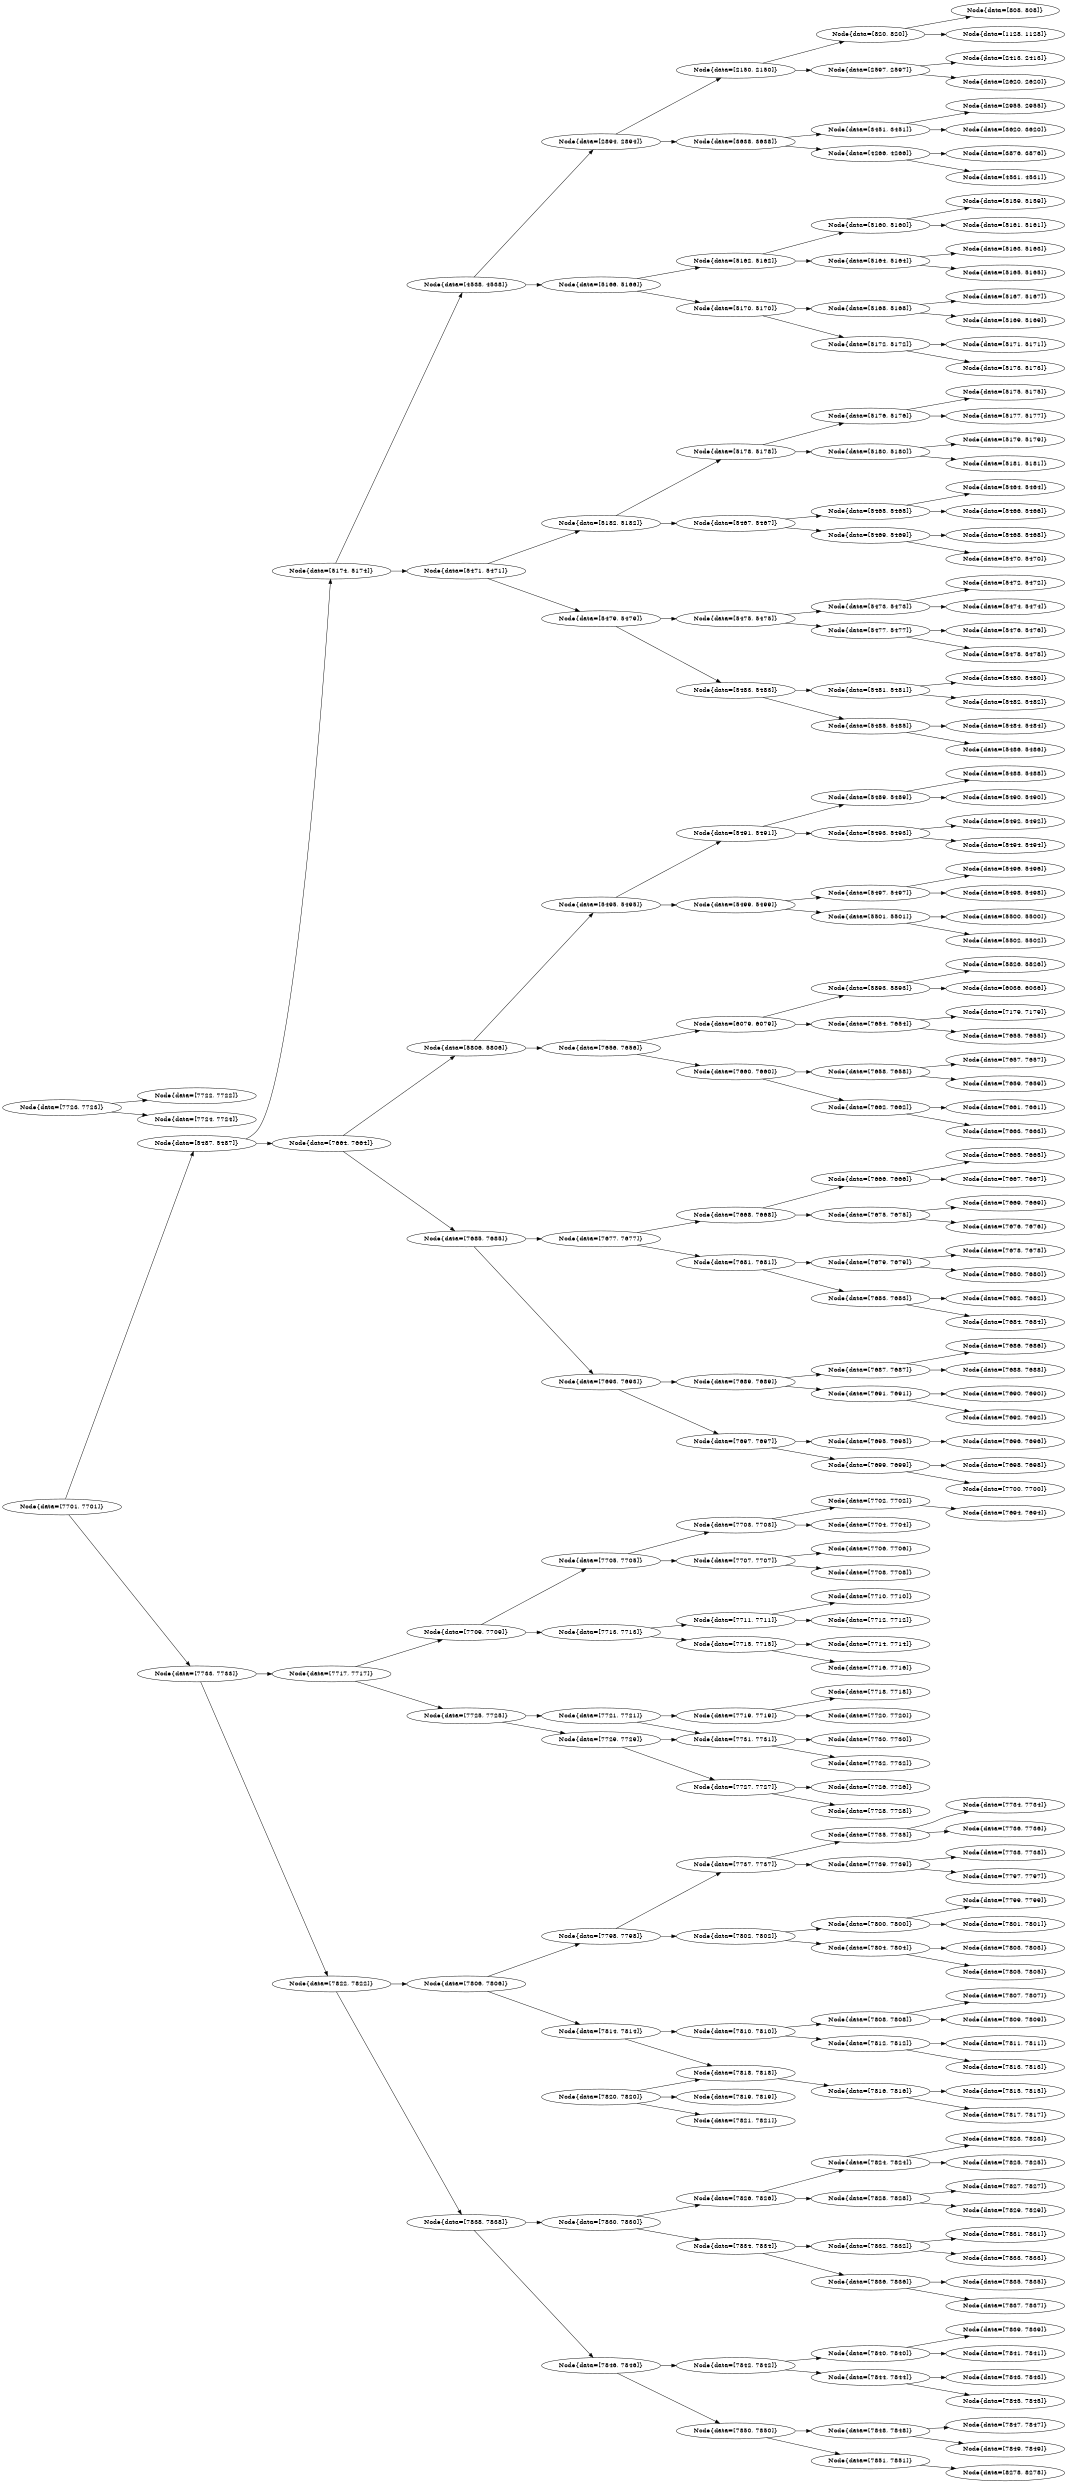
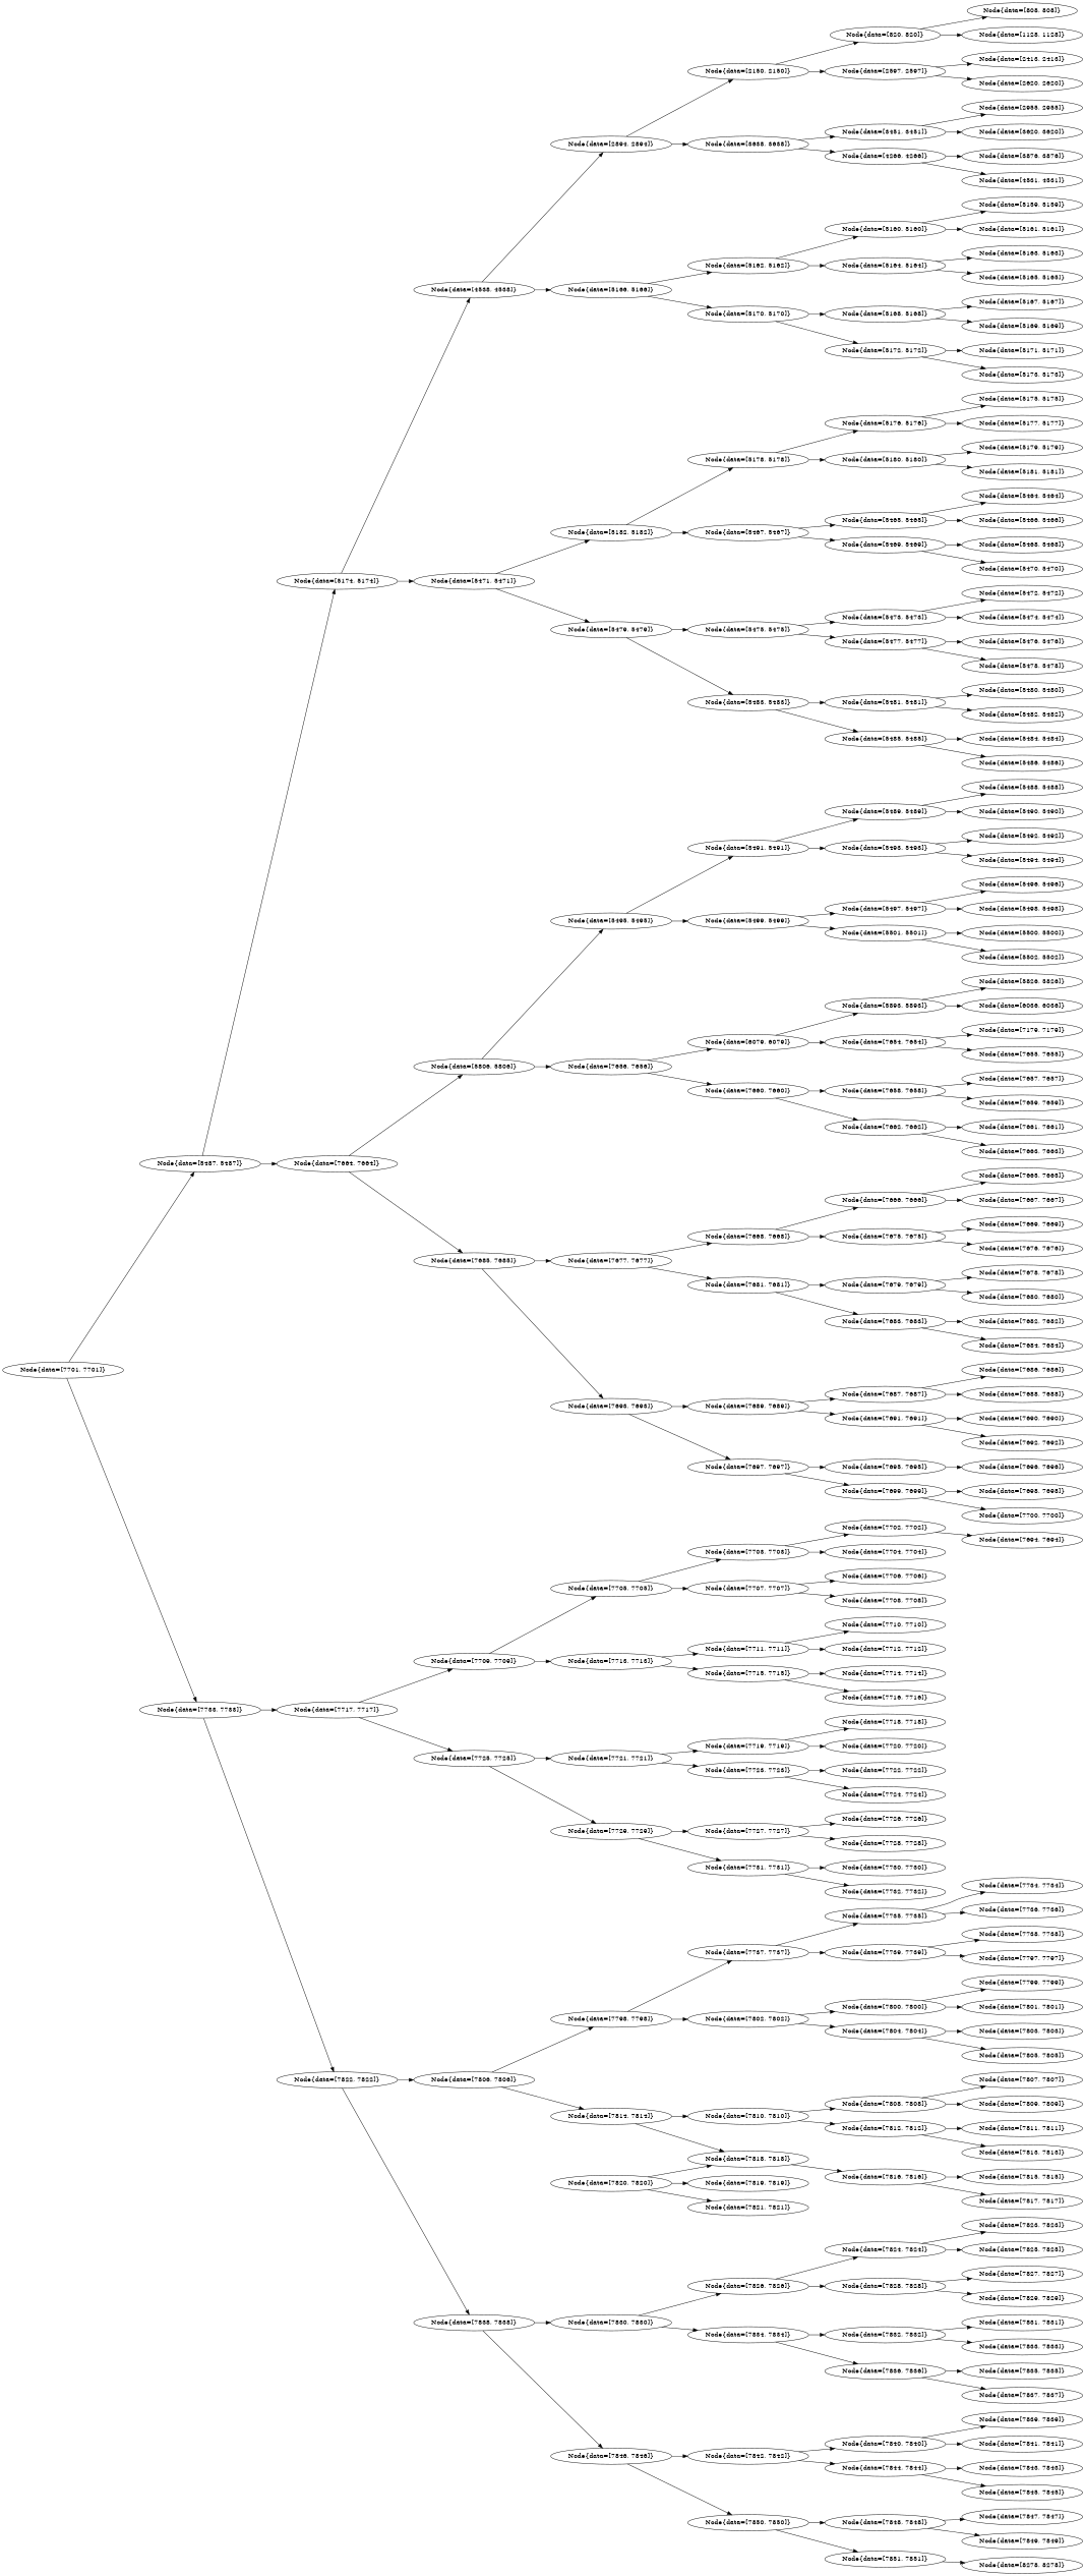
  digraph {
    rankdir=LR
    n1 [label="Node{data=[7701, 7701]}"]
    n2 [label="Node{data=[5487, 5487]}"]
    n3 [label="Node{data=[7733, 7733]}"]
    n4 [label="Node{data=[5174, 5174]}"]
    n5 [label="Node{data=[7664, 7664]}"]
    n6 [label="Node{data=[7717, 7717]}"]
    n7 [label="Node{data=[7822, 7822]}"]
    n8 [label="Node{data=[4538, 4538]}"]
    n9 [label="Node{data=[5471, 5471]}"]
    n10 [label="Node{data=[5806, 5806]}"]
    n11 [label="Node{data=[7685, 7685]}"]
    n12 [label="Node{data=[2894, 2894]}"]
    n13 [label="Node{data=[5166, 5166]}"]
    n14 [label="Node{data=[5182, 5182]}"]
    n15 [label="Node{data=[5479, 5479]}"]
    n16 [label="Node{data=[2150, 2150]}"]
    n17 [label="Node{data=[3638, 3638]}"]
    n18 [label="Node{data=[5162, 5162]}"]
    n19 [label="Node{data=[5170, 5170]}"]
    n20 [label="Node{data=[820, 820]}"]
    n21 [label="Node{data=[2597, 2597]}"]
    n22 [label="Node{data=[3451, 3451]}"]
    n23 [label="Node{data=[4266, 4266]}"]
    n24 [label="Node{data=[808, 808]}"]
    n25 [label="Node{data=[1128, 1128]}"]
    n26 [label="Node{data=[2413, 2413]}"]
    n27 [label="Node{data=[2620, 2620]}"]
    n28 [label="Node{data=[2955, 2955]}"]
    n29 [label="Node{data=[3620, 3620]}"]
    n30 [label="Node{data=[3876, 3876]}"]
    n31 [label="Node{data=[4531, 4531]}"]
    n32 [label="Node{data=[5160, 5160]}"]
    n33 [label="Node{data=[5164, 5164]}"]
    n34 [label="Node{data=[5168, 5168]}"]
    n35 [label="Node{data=[5172, 5172]}"]
    n36 [label="Node{data=[5159, 5159]}"]
    n37 [label="Node{data=[5161, 5161]}"]
    n38 [label="Node{data=[5163, 5163]}"]
    n39 [label="Node{data=[5165, 5165]}"]
    n40 [label="Node{data=[5167, 5167]}"]
    n41 [label="Node{data=[5169, 5169]}"]
    n42 [label="Node{data=[5171, 5171]}"]
    n43 [label="Node{data=[5173, 5173]}"]
    n44 [label="Node{data=[5178, 5178]}"]
    n45 [label="Node{data=[5467, 5467]}"]
    n46 [label="Node{data=[5475, 5475]}"]
    n47 [label="Node{data=[5483, 5483]}"]
    n48 [label="Node{data=[5176, 5176]}"]
    n49 [label="Node{data=[5180, 5180]}"]
    n50 [label="Node{data=[5465, 5465]}"]
    n51 [label="Node{data=[5469, 5469]}"]
    n52 [label="Node{data=[5175, 5175]}"]
    n53 [label="Node{data=[5177, 5177]}"]
    n54 [label="Node{data=[5179, 5179]}"]
    n55 [label="Node{data=[5181, 5181]}"]
    n56 [label="Node{data=[5464, 5464]}"]
    n57 [label="Node{data=[5466, 5466]}"]
    n58 [label="Node{data=[5468, 5468]}"]
    n59 [label="Node{data=[5470, 5470]}"]
    n60 [label="Node{data=[5473, 5473]}"]
    n61 [label="Node{data=[5477, 5477]}"]
    n62 [label="Node{data=[5481, 5481]}"]
    n63 [label="Node{data=[5485, 5485]}"]
    n64 [label="Node{data=[5472, 5472]}"]
    n65 [label="Node{data=[5474, 5474]}"]
    n66 [label="Node{data=[5476, 5476]}"]
    n67 [label="Node{data=[5478, 5478]}"]
    n68 [label="Node{data=[5480, 5480]}"]
    n69 [label="Node{data=[5482, 5482]}"]
    n70 [label="Node{data=[5484, 5484]}"]
    n71 [label="Node{data=[5486, 5486]}"]
    n72 [label="Node{data=[5495, 5495]}"]
    n73 [label="Node{data=[7656, 7656]}"]
    n74 [label="Node{data=[7677, 7677]}"]
    n75 [label="Node{data=[7693, 7693]}"]
    n76 [label="Node{data=[5491, 5491]}"]
    n77 [label="Node{data=[5499, 5499]}"]
    n78 [label="Node{data=[6079, 6079]}"]
    n79 [label="Node{data=[7660, 7660]}"]
    n80 [label="Node{data=[5489, 5489]}"]
    n81 [label="Node{data=[5493, 5493]}"]
    n82 [label="Node{data=[5497, 5497]}"]
    n83 [label="Node{data=[5501, 5501]}"]
    n84 [label="Node{data=[5488, 5488]}"]
    n85 [label="Node{data=[5490, 5490]}"]
    n86 [label="Node{data=[5492, 5492]}"]
    n87 [label="Node{data=[5494, 5494]}"]
    n88 [label="Node{data=[5496, 5496]}"]
    n89 [label="Node{data=[5498, 5498]}"]
    n90 [label="Node{data=[5500, 5500]}"]
    n91 [label="Node{data=[5502, 5502]}"]
    n92 [label="Node{data=[5893, 5893]}"]
    n93 [label="Node{data=[7654, 7654]}"]
    n94 [label="Node{data=[7658, 7658]}"]
    n95 [label="Node{data=[7662, 7662]}"]
    n96 [label="Node{data=[5826, 5826]}"]
    n97 [label="Node{data=[6036, 6036]}"]
    n98 [label="Node{data=[7179, 7179]}"]
    n99 [label="Node{data=[7655, 7655]}"]
    n100 [label="Node{data=[7657, 7657]}"]
    n101 [label="Node{data=[7659, 7659]}"]
    n102 [label="Node{data=[7661, 7661]}"]
    n103 [label="Node{data=[7663, 7663]}"]
    n104 [label="Node{data=[7668, 7668]}"]
    n105 [label="Node{data=[7681, 7681]}"]
    n106 [label="Node{data=[7689, 7689]}"]
    n107 [label="Node{data=[7697, 7697]}"]
    n108 [label="Node{data=[7666, 7666]}"]
    n109 [label="Node{data=[7675, 7675]}"]
    n110 [label="Node{data=[7679, 7679]}"]
    n111 [label="Node{data=[7683, 7683]}"]
    n112 [label="Node{data=[7665, 7665]}"]
    n113 [label="Node{data=[7667, 7667]}"]
    n114 [label="Node{data=[7669, 7669]}"]
    n115 [label="Node{data=[7676, 7676]}"]
    n116 [label="Node{data=[7678, 7678]}"]
    n117 [label="Node{data=[7680, 7680]}"]
    n118 [label="Node{data=[7682, 7682]}"]
    n119 [label="Node{data=[7684, 7684]}"]
    n120 [label="Node{data=[7687, 7687]}"]
    n121 [label="Node{data=[7691, 7691]}"]
    n122 [label="Node{data=[7695, 7695]}"]
    n123 [label="Node{data=[7699, 7699]}"]
    n124 [label="Node{data=[7686, 7686]}"]
    n125 [label="Node{data=[7688, 7688]}"]
    n126 [label="Node{data=[7690, 7690]}"]
    n127 [label="Node{data=[7692, 7692]}"]
    n128 [label="Node{data=[7696, 7696]}"]
    n129 [label="Node{data=[7698, 7698]}"]
    n130 [label="Node{data=[7700, 7700]}"]
    n131 [label="Node{data=[7694, 7694]}"]
    n132 [label="Node{data=[7709, 7709]}"]
    n133 [label="Node{data=[7725, 7725]}"]
    n134 [label="Node{data=[7806, 7806]}"]
    n135 [label="Node{data=[7838, 7838]}"]
    n136 [label="Node{data=[7705, 7705]}"]
    n137 [label="Node{data=[7713, 7713]}"]
    n138 [label="Node{data=[7721, 7721]}"]
    n139 [label="Node{data=[7729, 7729]}"]
    n140 [label="Node{data=[7703, 7703]}"]
    n141 [label="Node{data=[7707, 7707]}"]
    n142 [label="Node{data=[7711, 7711]}"]
    n143 [label="Node{data=[7715, 7715]}"]
    n144 [label="Node{data=[7702, 7702]}"]
    n145 [label="Node{data=[7704, 7704]}"]
    n146 [label="Node{data=[7706, 7706]}"]
    n147 [label="Node{data=[7708, 7708]}"]
    n148 [label="Node{data=[7710, 7710]}"]
    n149 [label="Node{data=[7712, 7712]}"]
    n150 [label="Node{data=[7714, 7714]}"]
    n151 [label="Node{data=[7716, 7716]}"]
    n152 [label="Node{data=[7719, 7719]}"]
    n153 [label="Node{data=[7723, 7723]}"]
    n154 [label="Node{data=[7727, 7727]}"]
    n155 [label="Node{data=[7731, 7731]}"]
    n156 [label="Node{data=[7718, 7718]}"]
    n157 [label="Node{data=[7720, 7720]}"]
    n158 [label="Node{data=[7722, 7722]}"]
    n159 [label="Node{data=[7724, 7724]}"]
    n160 [label="Node{data=[7726, 7726]}"]
    n161 [label="Node{data=[7728, 7728]}"]
    n162 [label="Node{data=[7730, 7730]}"]
    n163 [label="Node{data=[7732, 7732]}"]
    n164 [label="Node{data=[7798, 7798]}"]
    n165 [label="Node{data=[7814, 7814]}"]
    n166 [label="Node{data=[7830, 7830]}"]
    n167 [label="Node{data=[7846, 7846]}"]
    n168 [label="Node{data=[7737, 7737]}"]
    n169 [label="Node{data=[7802, 7802]}"]
    n170 [label="Node{data=[7810, 7810]}"]
    n171 [label="Node{data=[7818, 7818]}"]
    n172 [label="Node{data=[7735, 7735]}"]
    n173 [label="Node{data=[7739, 7739]}"]
    n174 [label="Node{data=[7800, 7800]}"]
    n175 [label="Node{data=[7804, 7804]}"]
    n176 [label="Node{data=[7734, 7734]}"]
    n177 [label="Node{data=[7736, 7736]}"]
    n178 [label="Node{data=[7738, 7738]}"]
    n179 [label="Node{data=[7797, 7797]}"]
    n180 [label="Node{data=[7799, 7799]}"]
    n181 [label="Node{data=[7801, 7801]}"]
    n182 [label="Node{data=[7803, 7803]}"]
    n183 [label="Node{data=[7805, 7805]}"]
    n184 [label="Node{data=[7808, 7808]}"]
    n185 [label="Node{data=[7812, 7812]}"]
    n186 [label="Node{data=[7816, 7816]}"]
    n187 [label="Node{data=[7807, 7807]}"]
    n188 [label="Node{data=[7809, 7809]}"]
    n189 [label="Node{data=[7811, 7811]}"]
    n190 [label="Node{data=[7813, 7813]}"]
    n191 [label="Node{data=[7815, 7815]}"]
    n192 [label="Node{data=[7817, 7817]}"]
    n193 [label="Node{data=[7820, 7820]}"]
    n194 [label="Node{data=[7819, 7819]}"]
    n195 [label="Node{data=[7821, 7821]}"]
    n196 [label="Node{data=[7826, 7826]}"]
    n197 [label="Node{data=[7834, 7834]}"]
    n198 [label="Node{data=[7842, 7842]}"]
    n199 [label="Node{data=[7850, 7850]}"]
    n200 [label="Node{data=[7824, 7824]}"]
    n201 [label="Node{data=[7828, 7828]}"]
    n202 [label="Node{data=[7832, 7832]}"]
    n203 [label="Node{data=[7836, 7836]}"]
    n204 [label="Node{data=[7823, 7823]}"]
    n205 [label="Node{data=[7825, 7825]}"]
    n206 [label="Node{data=[7827, 7827]}"]
    n207 [label="Node{data=[7829, 7829]}"]
    n208 [label="Node{data=[7831, 7831]}"]
    n209 [label="Node{data=[7833, 7833]}"]
    n210 [label="Node{data=[7835, 7835]}"]
    n211 [label="Node{data=[7837, 7837]}"]
    n212 [label="Node{data=[7840, 7840]}"]
    n213 [label="Node{data=[7844, 7844]}"]
    n214 [label="Node{data=[7848, 7848]}"]
    n215 [label="Node{data=[7851, 7851]}"]
    n216 [label="Node{data=[7839, 7839]}"]
    n217 [label="Node{data=[7841, 7841]}"]
    n218 [label="Node{data=[7843, 7843]}"]
    n219 [label="Node{data=[7845, 7845]}"]
    n220 [label="Node{data=[7847, 7847]}"]
    n221 [label="Node{data=[7849, 7849]}"]
    n222 [label="Node{data=[8278, 8278]}"]
    n1 -> n2
    n1 -> n3
    n2 -> n4
    n2 -> n5
    n3 -> n6
    n3 -> n7
    n4 -> n8
    n4 -> n9
    n5 -> n10
    n5 -> n11
    n6 -> n132
    n6 -> n133
    n7 -> n134
    n7 -> n135
    n8 -> n12
    n8 -> n13
    n9 -> n14
    n9 -> n15
    n10 -> n72
    n10 -> n73
    n11 -> n74
    n11 -> n75
    n12 -> n16
    n12 -> n17
    n13 -> n18
    n13 -> n19
    n14 -> n44
    n14 -> n45
    n15 -> n46
    n15 -> n47
    n16 -> n20
    n16 -> n21
    n17 -> n22
    n17 -> n23
    n18 -> n32
    n18 -> n33
    n19 -> n34
    n19 -> n35
    n20 -> n24
    n20 -> n25
    n21 -> n26
    n21 -> n27
    n22 -> n28
    n22 -> n29
    n23 -> n30
    n23 -> n31
    n32 -> n36
    n32 -> n37
    n33 -> n38
    n33 -> n39
    n34 -> n40
    n34 -> n41
    n35 -> n42
    n35 -> n43
    n44 -> n48
    n44 -> n49
    n45 -> n50
    n45 -> n51
    n46 -> n60
    n46 -> n61
    n47 -> n62
    n47 -> n63
    n48 -> n52
    n48 -> n53
    n49 -> n54
    n49 -> n55
    n50 -> n56
    n50 -> n57
    n51 -> n58
    n51 -> n59
    n60 -> n64
    n60 -> n65
    n61 -> n66
    n61 -> n67
    n62 -> n68
    n62 -> n69
    n63 -> n70
    n63 -> n71
    n72 -> n76
    n72 -> n77
    n73 -> n78
    n73 -> n79
    n74 -> n104
    n74 -> n105
    n75 -> n106
    n75 -> n107
    n76 -> n80
    n76 -> n81
    n77 -> n82
    n77 -> n83
    n78 -> n92
    n78 -> n93
    n79 -> n94
    n79 -> n95
    n80 -> n84
    n80 -> n85
    n81 -> n86
    n81 -> n87
    n82 -> n88
    n82 -> n89
    n83 -> n90
    n83 -> n91
    n92 -> n96
    n92 -> n97
    n93 -> n98
    n93 -> n99
    n94 -> n100
    n94 -> n101
    n95 -> n102
    n95 -> n103
    n104 -> n108
    n104 -> n109
    n105 -> n110
    n105 -> n111
    n106 -> n120
    n106 -> n121
    n107 -> n122
    n107 -> n123
    n108 -> n112
    n108 -> n113
    n109 -> n114
    n109 -> n115
    n110 -> n116
    n110 -> n117
    n111 -> n118
    n111 -> n119
    n120 -> n124
    n120 -> n125
    n121 -> n126
    n121 -> n127
    n122 -> n128
    n123 -> n129
    n123 -> n130
    n132 -> n136
    n132 -> n137
    n133 -> n138
    n133 -> n139
    n134 -> n164
    n134 -> n165
    n135 -> n166
    n135 -> n167
    n136 -> n140
    n136 -> n141
    n137 -> n142
    n137 -> n143
    n138 -> n152
-   n138 -> n155
+   n138 -> n153
    n139 -> n154
    n139 -> n155
    n140 -> n144
    n140 -> n145
    n141 -> n146
    n141 -> n147
    n142 -> n148
    n142 -> n149
    n143 -> n150
    n143 -> n151
    n144 -> n131
    n152 -> n156
    n152 -> n157
    n153 -> n158
    n153 -> n159
    n154 -> n160
    n154 -> n161
    n155 -> n162
    n155 -> n163
    n164 -> n168
    n164 -> n169
    n165 -> n170
    n165 -> n171
    n166 -> n196
    n166 -> n197
    n167 -> n198
    n167 -> n199
    n168 -> n172
    n168 -> n173
    n169 -> n174
    n169 -> n175
    n170 -> n184
    n170 -> n185
    n171 -> n186
    n172 -> n176
    n172 -> n177
    n173 -> n178
    n173 -> n179
    n174 -> n180
    n174 -> n181
    n175 -> n182
    n175 -> n183
    n184 -> n187
    n184 -> n188
    n185 -> n189
    n185 -> n190
    n186 -> n191
    n186 -> n192
    n193 -> n171
    n193 -> n194
    n193 -> n195
    n196 -> n200
    n196 -> n201
    n197 -> n202
    n197 -> n203
    n198 -> n212
    n198 -> n213
    n199 -> n214
    n199 -> n215
    n200 -> n204
    n200 -> n205
    n201 -> n206
    n201 -> n207
    n202 -> n208
    n202 -> n209
    n203 -> n210
    n203 -> n211
    n212 -> n216
    n212 -> n217
    n213 -> n218
    n213 -> n219
    n214 -> n220
    n214 -> n221
    n215 -> n222
  }
